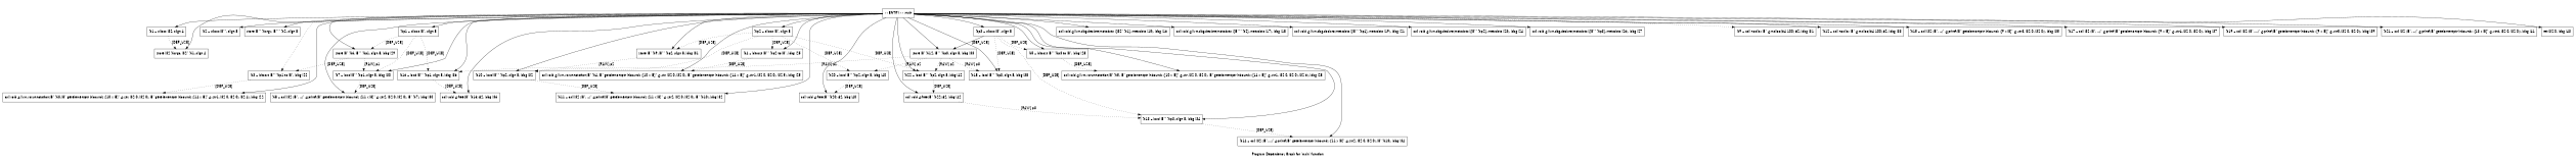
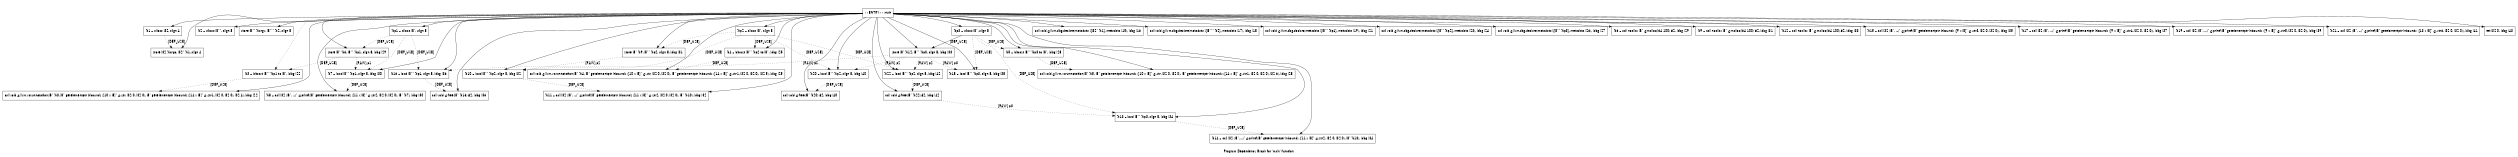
  digraph {
    fontname=Lato
    label="Program Dependency Graph for 'main' function"
    node [fontname=Lato shape=record]
    edge [fontname=Lato]
    n1 [label="{  %1 = alloca i32, align 4}"]
    n2 [label="{  store i32 %argc, i32* %1, align 4}"]
    n3 [label="{  %2 = alloca i8**, align 8}"]
    n4 [label="{  store i8** %argv, i8*** %2, align 8}"]
    n5 [label="{  %p1 = alloca i8*, align 8}"]
    n6 [label="{  store i8* %6, i8** %p1, align 8, !dbg !29}"]
    n7 [label="{  %7 = load i8** %p1, align 8, !dbg !30}"]
    n8 [label="{  %16 = load i8** %p1, align 8, !dbg !36}"]
    n9 [label="{  %3 = bitcast i8** %p1 to i8*, !dbg !22}"]
    n10 [label="{  call void @llvm.var.annotation(i8* %3, i8* getelementptr inbounds ([10 x i8]* @.str, i32 0, i32 0), i8* getelementptr inbounds ([14 x i8]* @.str1, i32 0, i32 0), i32 4), !dbg !22}"]
    n11 [label="{  %8 = call i32 (i8*, ...)* @printf(i8* getelementptr inbounds ([11 x i8]* @.str2, i32 0, i32 0), i8* %7), !dbg !30}"]
    n12 [label="{  call void @free(i8* %16) #2, !dbg !36}"]
    n13 [label="{  %p2 = alloca i8*, align 8}"]
    n14 [label="{  %4 = bitcast i8** %p2 to i8*, !dbg !25}"]
    n15 [label="{  store i8* %9, i8** %p2, align 8, !dbg !31}"]
    n16 [label="{  %10 = load i8** %p2, align 8, !dbg !32}"]
    n17 [label="{  %20 = load i8** %p2, align 8, !dbg !40}"]
    n18 [label="{  %22 = load i8** %p2, align 8, !dbg !42}"]
    n19 [label="{  call void @llvm.var.annotation(i8* %4, i8* getelementptr inbounds ([10 x i8]* @.str, i32 0, i32 0), i8* getelementptr inbounds ([14 x i8]* @.str1, i32 0, i32 0), i32 5), !dbg !25}"]
    n20 [label="{  %11 = call i32 (i8*, ...)* @printf(i8* getelementptr inbounds ([11 x i8]* @.str2, i32 0, i32 0), i8* %10), !dbg !32}"]
    n21 [label="{  call void @free(i8* %20) #2, !dbg !40}"]
    n22 [label="{  call void @free(i8* %22) #2, !dbg !42}"]
    n23 [label="{  %13 = load i8** %p3, align 8, !dbg !34}"]
    n24 [label="{  %p3 = alloca i8*, align 8}"]
    n25 [label="{  %5 = bitcast i8** %p3 to i8*, !dbg !28}"]
    n26 [label="{  store i8* %12, i8** %p3, align 8, !dbg !33}"]
    n27 [label="{  %18 = load i8** %p3, align 8, !dbg !38}"]
    n28 [label="{  call void @llvm.var.annotation(i8* %5, i8* getelementptr inbounds ([10 x i8]* @.str, i32 0, i32 0), i8* getelementptr inbounds ([14 x i8]* @.str1, i32 0, i32 0), i32 6), !dbg !28}"]
    n29 [label="{  %14 = call i32 (i8*, ...)* @printf(i8* getelementptr inbounds ([11 x i8]* @.str2, i32 0, i32 0), i8* %13), !dbg !34}"]
    n30 [label="{\<\<ENTRY\>\> main}"]
    n31 [label="{  call void @llvm.dbg.declare(metadata !\{i32* %1\}, metadata !15), !dbg !16}"]
    n32 [label="{  call void @llvm.dbg.declare(metadata !\{i8*** %2\}, metadata !17), !dbg !18}"]
    n33 [label="{  call void @llvm.dbg.declare(metadata !\{i8** %p1\}, metadata !19), !dbg !21}"]
    n34 [label="{  call void @llvm.dbg.declare(metadata !\{i8** %p2\}, metadata !23), !dbg !24}"]
    n35 [label="{  call void @llvm.dbg.declare(metadata !\{i8** %p3\}, metadata !26), !dbg !27}"]
+   n36 [label="{  %6 = call noalias i8* @malloc(i64 100) #2, !dbg !29}"]
    n37 [label="{  %9 = call noalias i8* @malloc(i64 100) #2, !dbg !31}"]
    n38 [label="{  %12 = call noalias i8* @malloc(i64 100) #2, !dbg !33}"]
    n39 [label="{  %15 = call i32 (i8*, ...)* @printf(i8* getelementptr inbounds ([9 x i8]* @.str3, i32 0, i32 0)), !dbg !35}"]
    n40 [label="{  %17 = call i32 (i8*, ...)* @printf(i8* getelementptr inbounds ([9 x i8]* @.str4, i32 0, i32 0)), !dbg !37}"]
    n41 [label="{  %19 = call i32 (i8*, ...)* @printf(i8* getelementptr inbounds ([9 x i8]* @.str5, i32 0, i32 0)), !dbg !39}"]
    n42 [label="{  %21 = call i32 (i8*, ...)* @printf(i8* getelementptr inbounds ([13 x i8]* @.str6, i32 0, i32 0)), !dbg !41}"]
    n43 [label="{  ret i32 0, !dbg !43}"]
    n1 -> n2 [label="{DEF_USE}" style=dotted]
    n5 -> n6 [label="{DEF_USE}" style=dotted]
    n5 -> n7 [label="{DEF_USE}" style=dotted]
    n5 -> n8 [label="{DEF_USE}" style=dotted]
    n6 -> n7 [label="{RAW} p1" style=dotted]
    n6 -> n9 [label="{DEF_USE}" style=dotted]
    n7 -> n11 [label="{DEF_USE}" style=dotted]
    n8 -> n12 [label="{DEF_USE}" style=dotted]
    n9 -> n10 [label="{DEF_USE}" style=dotted]
    n13 -> n14 [label="{DEF_USE}" style=dotted]
    n13 -> n15 [label="{DEF_USE}" style=dotted]
    n13 -> n16 [label="{DEF_USE}" style=dotted]
    n13 -> n17 [label="{DEF_USE}" style=dotted]
    n13 -> n18 [label="{DEF_USE}" style=dotted]
    n14 -> n19 [label="{DEF_USE}" style=dotted]
    n15 -> n16 [label="{RAW} p2" style=dotted]
    n16 -> n20 [label="{DEF_USE}" style=dotted]
    n17 -> n21 [label="{DEF_USE}" style=dotted]
    n18 -> n22 [label="{DEF_USE}" style=dotted]
    n22 -> n23 [label="{RAW} p3" style=dotted]
    n23 -> n29 [label="{DEF_USE}" style=dotted]
    n24 -> n23 [label="{DEF_USE}" style=dotted]
    n24 -> n25 [label="{DEF_USE}" style=dotted]
    n24 -> n26 [label="{DEF_USE}" style=solid]
    n24 -> n27 [label="{DEF_USE}" style=dotted]
    n25 -> n28 [label="{DEF_USE}" style=dotted]
    n26 -> n8 [label="{RAW} p1" style=dotted]
    n26 -> n17 [label="{RAW} p2" style=dotted]
    n26 -> n18 [label="{RAW} p2" style=dotted]
    n26 -> n27 [label="{RAW} p3" style=dotted]
    n30 -> n1
    n30 -> n2
    n30 -> n3
    n30 -> n4
    n30 -> n5
    n30 -> n6
    n30 -> n7
    n30 -> n8
    n30 -> n9 [style=dotted]
    n30 -> n10
    n30 -> n11
    n30 -> n12
    n30 -> n13
    n30 -> n14
    n30 -> n15
    n30 -> n16
+   n30 -> n17
    n30 -> n18
    n30 -> n19
    n30 -> n20
    n30 -> n21
    n30 -> n22
    n30 -> n23
    n30 -> n24
    n30 -> n25
    n30 -> n26
    n30 -> n27
    n30 -> n28
    n30 -> n29
    n30 -> n31
    n30 -> n32
    n30 -> n33
    n30 -> n34
    n30 -> n35
-   n30 -> n37 [style=dotted]
+   n30 -> n36
+   n30 -> n37
    n30 -> n38
    n30 -> n39
    n30 -> n40
    n30 -> n41
    n30 -> n42
    n30 -> n43
  }
